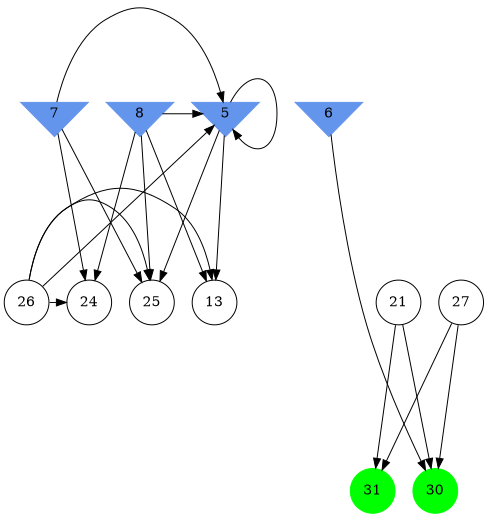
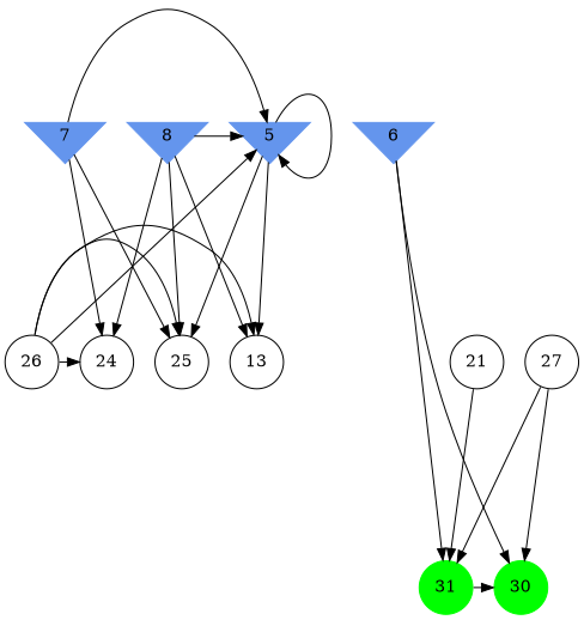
  digraph {
    ranksep=2.0
    node [color=black shape=circle]
    5 [color=cornflowerblue shape=invtriangle style=filled]
    6 [color=cornflowerblue shape=invtriangle style=filled]
    7 [color=cornflowerblue shape=invtriangle style=filled]
    8 [color=cornflowerblue shape=invtriangle style=filled]
    13
    21
    24
    25
    26
    27
    30 [color=green style=filled]
    31 [color=green style=filled]
    subgraph sub_1 {
      rank=same
      5
      6
      7
      8
    }
    subgraph sub_2 {
      rank=same
      13
      21
      24
      25
      26
      27
    }
    subgraph sub_3 {
      rank=same
      30
      31
    }
    5 -> 5
    5 -> 13
    5 -> 25
    6 -> 30
+   6 -> 31
    7 -> 5
    7 -> 24
    7 -> 25
    8 -> 5
    8 -> 13
    8 -> 24
    8 -> 25
-   21 -> 30
+   31 -> 30
    21 -> 31
    26 -> 5
    26 -> 13
    26 -> 24
    26 -> 25
    27 -> 30
    27 -> 31
  }
